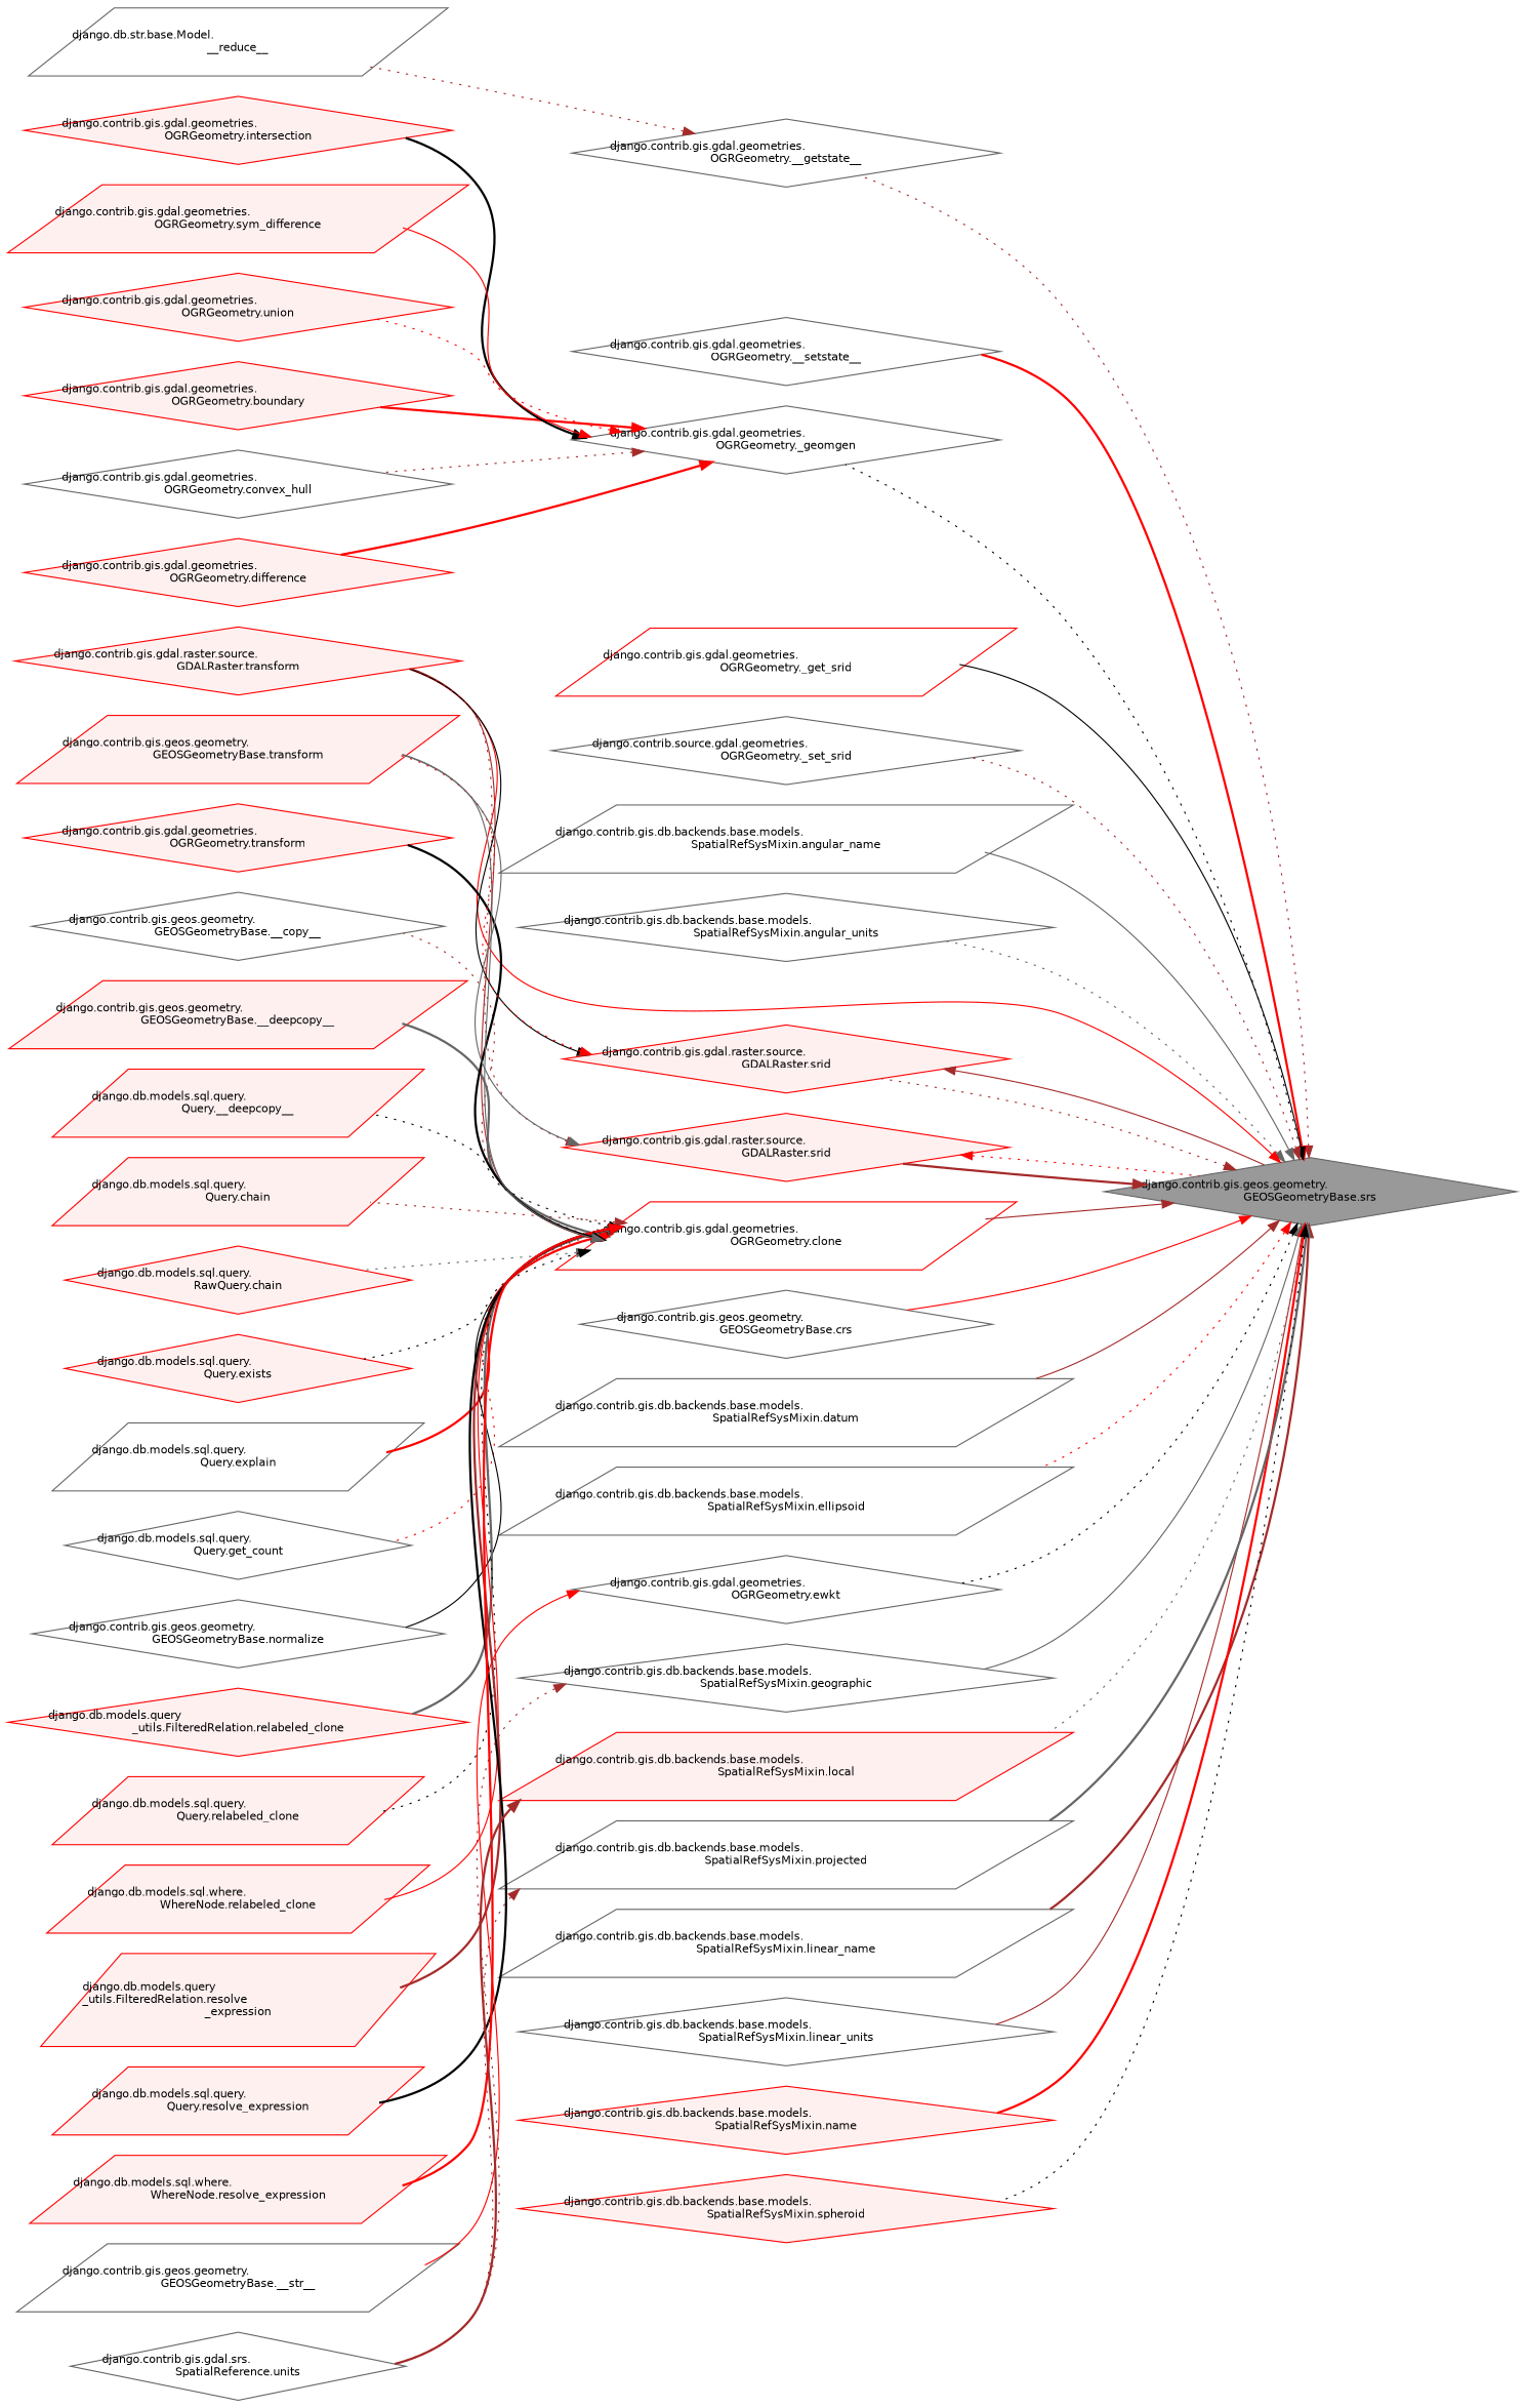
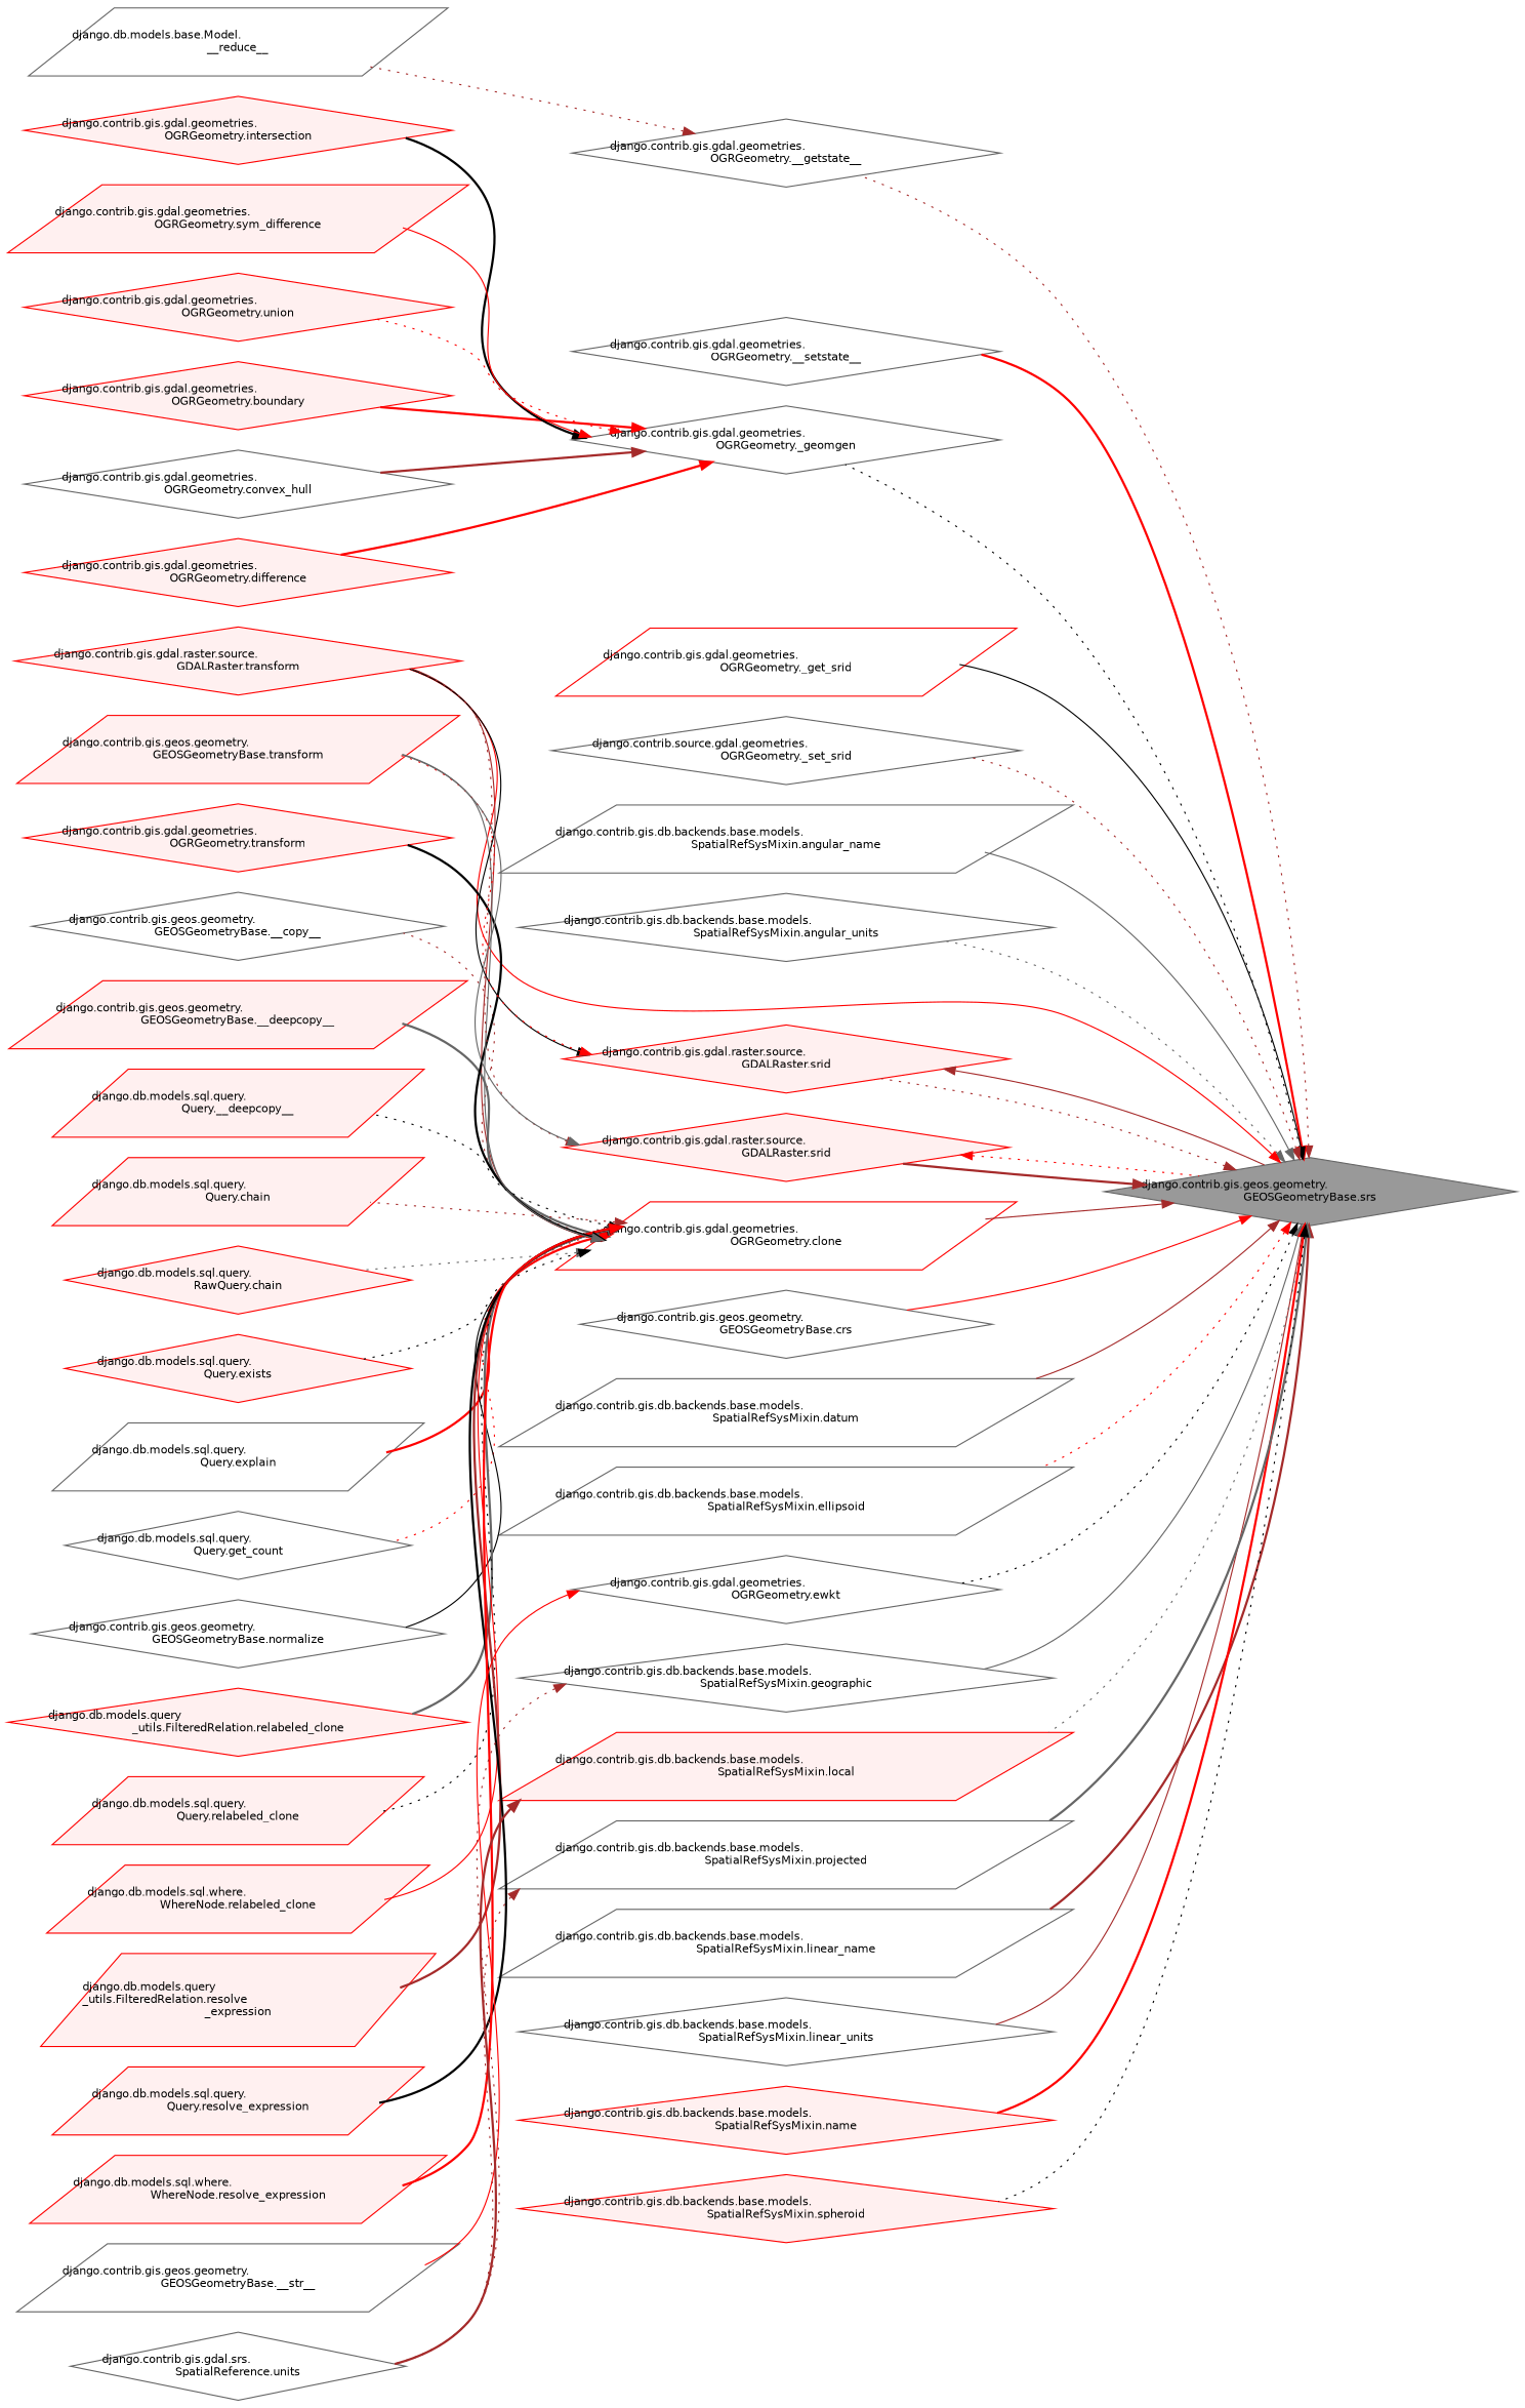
  digraph {
    rankdir=RL
    node [color=red fillcolor=white fontname=Helvetica fontsize=10 shape=diamond style=filled]
    edge [color=brown dir=back fontname=Helvetica fontsize=10 labelfontname=Helvetica labelfontsize=10 style=dotted]
    n1 [color=gray40 fillcolor=grey60 fontcolor=black height=0.2 label="django.contrib.gis.geos.geometry.\lGEOSGeometryBase.srs" width=0.4]
    n2 [color=grey40 height=0.2 label="django.contrib.gis.gdal.geometries.\lOGRGeometry.__getstate__" width=0.4]
    n3 [color=grey40 height=0.2 label="django.contrib.gis.gdal.geometries.\lOGRGeometry.__setstate__" width=0.4]
    n4 [color=grey40 height=0.2 label="django.contrib.gis.gdal.geometries.\lOGRGeometry._geomgen" width=0.4]
    n5 [height=0.2 label="django.contrib.gis.gdal.geometries.\lOGRGeometry._get_srid" shape=parallelogram width=0.4]
    n6 [color=grey40 height=0.2 label="django.contrib.source.gdal.geometries.\lOGRGeometry._set_srid" width=0.4]
    n7 [color=grey40 height=0.2 label="django.contrib.gis.db.backends.base.models.\lSpatialRefSysMixin.angular_name" shape=parallelogram width=0.4]
    n8 [color=grey40 height=0.2 label="django.contrib.gis.db.backends.base.models.\lSpatialRefSysMixin.angular_units" width=0.4]
    n9 [height=0.2 label="django.contrib.gis.gdal.geometries.\lOGRGeometry.clone" shape=parallelogram width=0.4]
    n10 [fillcolor="#FFF0F0" height=0.2 label="django.contrib.gis.gdal.raster.source.\lGDALRaster.transform" width=0.4]
    n11 [color=grey40 height=0.2 label="django.contrib.gis.geos.geometry.\lGEOSGeometryBase.crs" width=0.4]
    n12 [color=grey40 height=0.2 label="django.contrib.gis.db.backends.base.models.\lSpatialRefSysMixin.datum" shape=parallelogram width=0.4]
    n13 [color=grey40 height=0.2 label="django.contrib.gis.db.backends.base.models.\lSpatialRefSysMixin.ellipsoid" shape=parallelogram width=0.4]
    n14 [color=grey40 height=0.2 label="django.contrib.gis.gdal.geometries.\lOGRGeometry.ewkt" width=0.4]
    n15 [color=grey40 height=0.2 label="django.contrib.gis.db.backends.base.models.\lSpatialRefSysMixin.geographic" width=0.4]
    n16 [color=grey40 height=0.2 label="django.contrib.gis.db.backends.base.models.\lSpatialRefSysMixin.linear_name" shape=parallelogram width=0.4]
    n17 [color=grey40 height=0.2 label="django.contrib.gis.db.backends.base.models.\lSpatialRefSysMixin.linear_units" width=0.4]
    n18 [fillcolor="#FFF0F0" height=0.2 label="django.contrib.gis.db.backends.base.models.\lSpatialRefSysMixin.local" shape=parallelogram width=0.4]
    n19 [fillcolor="#FFF0F0" height=0.2 label="django.contrib.gis.db.backends.base.models.\lSpatialRefSysMixin.name" width=0.4]
    n20 [color=grey40 height=0.2 label="django.contrib.gis.db.backends.base.models.\lSpatialRefSysMixin.projected" shape=parallelogram width=0.4]
    n21 [fillcolor="#FFF0F0" height=0.2 label="django.contrib.gis.db.backends.base.models.\lSpatialRefSysMixin.spheroid" width=0.4]
    n22 [fillcolor="#FFF0F0" height=0.2 label="django.contrib.gis.gdal.raster.source.\lGDALRaster.srid" width=0.4]
    n23 [fillcolor="#FFF0F0" height=0.2 label="django.contrib.gis.gdal.raster.source.\lGDALRaster.srid" width=0.4]
-   n24 [color=grey40 height=0.2 label="django.db.str.base.Model.\l__reduce__" shape=parallelogram width=0.4]
+   n24 [color=grey40 height=0.2 label="django.db.models.base.Model.\l__reduce__" shape=parallelogram width=0.4]
    n25 [fillcolor="#FFF0F0" height=0.2 label="django.contrib.gis.gdal.geometries.\lOGRGeometry.boundary" width=0.4]
    n26 [color=grey40 height=0.2 label="django.contrib.gis.gdal.geometries.\lOGRGeometry.convex_hull" width=0.4]
    n27 [fillcolor="#FFF0F0" height=0.2 label="django.contrib.gis.gdal.geometries.\lOGRGeometry.difference" width=0.4]
    n28 [fillcolor="#FFF0F0" height=0.2 label="django.contrib.gis.gdal.geometries.\lOGRGeometry.intersection" width=0.4]
    n29 [fillcolor="#FFF0F0" height=0.2 label="django.contrib.gis.gdal.geometries.\lOGRGeometry.sym_difference" shape=parallelogram width=0.4]
    n30 [fillcolor="#FFF0F0" height=0.2 label="django.contrib.gis.gdal.geometries.\lOGRGeometry.union" width=0.4]
    n31 [color=grey40 height=0.2 label="django.contrib.gis.geos.geometry.\lGEOSGeometryBase.__copy__" width=0.4]
    n32 [fillcolor="#FFF0F0" height=0.2 label="django.contrib.gis.geos.geometry.\lGEOSGeometryBase.__deepcopy__" shape=parallelogram width=0.4]
    n33 [fillcolor="#FFF0F0" height=0.2 label="django.db.models.sql.query.\lQuery.__deepcopy__" shape=parallelogram width=0.4]
    n34 [fillcolor="#FFF0F0" height=0.2 label="django.db.models.sql.query.\lQuery.chain" shape=parallelogram width=0.4]
    n35 [fillcolor="#FFF0F0" height=0.2 label="django.db.models.sql.query.\lRawQuery.chain" width=0.4]
    n36 [fillcolor="#FFF0F0" height=0.2 label="django.db.models.sql.query.\lQuery.exists" width=0.4]
    n37 [color=grey40 height=0.2 label="django.db.models.sql.query.\lQuery.explain" shape=parallelogram width=0.4]
    n38 [color=grey40 height=0.2 label="django.db.models.sql.query.\lQuery.get_count" width=0.4]
    n39 [color=grey40 height=0.2 label="django.contrib.gis.geos.geometry.\lGEOSGeometryBase.normalize" width=0.4]
    n40 [fillcolor="#FFF0F0" height=0.2 label="django.db.models.query\l_utils.FilteredRelation.relabeled_clone" width=0.4]
    n41 [fillcolor="#FFF0F0" height=0.2 label="django.db.models.sql.query.\lQuery.relabeled_clone" shape=parallelogram width=0.4]
    n42 [fillcolor="#FFF0F0" height=0.2 label="django.db.models.sql.where.\lWhereNode.relabeled_clone" shape=parallelogram width=0.4]
    n43 [fillcolor="#FFF0F0" height=0.2 label="django.db.models.query\l_utils.FilteredRelation.resolve\l_expression" shape=parallelogram width=0.4]
    n44 [fillcolor="#FFF0F0" height=0.2 label="django.db.models.sql.query.\lQuery.resolve_expression" shape=parallelogram width=0.4]
    n45 [fillcolor="#FFF0F0" height=0.2 label="django.db.models.sql.where.\lWhereNode.resolve_expression" shape=parallelogram width=0.4]
    n46 [fillcolor="#FFF0F0" height=0.2 label="django.contrib.gis.gdal.geometries.\lOGRGeometry.transform" width=0.4]
    n47 [fillcolor="#FFF0F0" height=0.2 label="django.contrib.gis.geos.geometry.\lGEOSGeometryBase.transform" shape=parallelogram width=0.4]
    n48 [color=grey40 height=0.2 label="django.contrib.gis.geos.geometry.\lGEOSGeometryBase.__str__" shape=parallelogram width=0.4]
    n49 [color=grey40 height=0.2 label="django.contrib.gis.gdal.srs.\lSpatialReference.units" width=0.4]
    n1 -> n2
    n1 -> n3 [color=red style=bold]
    n1 -> n4 [color=black]
    n1 -> n5 [color=black style=solid]
    n1 -> n6
    n1 -> n7 [color=gray40 style=solid]
    n1 -> n8 [color=gray40]
    n1 -> n9 [style=solid]
    n1 -> n10 [color=red style=solid]
    n1 -> n11 [color=red style=solid]
    n1 -> n12 [style=solid]
    n1 -> n13 [color=red]
    n1 -> n14 [color=black]
    n1 -> n15 [color=gray40 style=solid]
    n1 -> n16 [style=bold]
    n1 -> n17 [style=solid]
    n1 -> n18 [color=gray40]
    n1 -> n19 [color=red style=bold]
    n1 -> n20 [color=gray40 style=bold]
    n1 -> n21 [color=black]
    n1 -> n22
    n1 -> n23 [style=bold]
    n2 -> n24
    n4 -> n25 [color=red style=bold]
-   n4 -> n26
+   n4 -> n26 [style=bold]
    n4 -> n27 [color=red style=bold]
    n4 -> n28 [color=black style=bold]
    n4 -> n29 [color=red style=solid]
    n4 -> n30 [color=red]
    n9 -> n10 [style=solid]
    n9 -> n31
    n9 -> n32 [color=gray40 style=bold]
    n9 -> n33 [color=black]
    n9 -> n34
    n9 -> n35 [color=gray40]
    n9 -> n36 [color=black]
    n9 -> n37 [color=red style=bold]
    n9 -> n38 [color=red]
    n9 -> n39 [color=black style=solid]
    n9 -> n40 [color=gray40 style=bold]
    n9 -> n41 [color=black]
    n9 -> n42 [color=red style=solid]
    n9 -> n43 [style=bold]
    n9 -> n44 [color=black style=bold]
    n9 -> n45 [color=red style=bold]
    n9 -> n46 [color=black style=bold]
    n9 -> n47 [color=gray40 style=solid]
    n14 -> n48 [color=red style=solid]
    n15 -> n49
    n18 -> n49 [style=bold]
    n20 -> n49
    n22 -> n1 [style=solid]
    n22 -> n10 [color=black style=solid]
    n22 -> n47 [color=red]
    n23 -> n1 [color=red]
    n23 -> n10
    n23 -> n47 [color=gray40 style=solid]
  }
